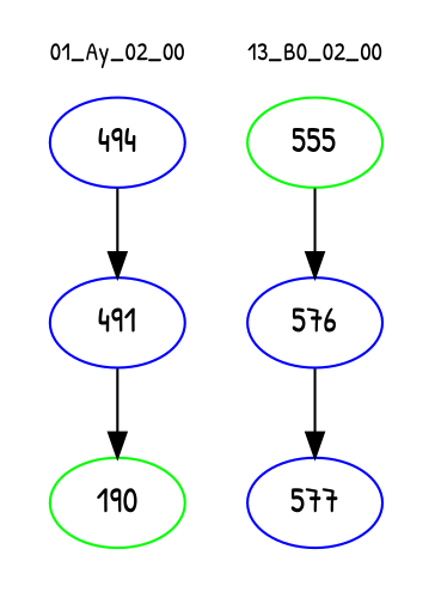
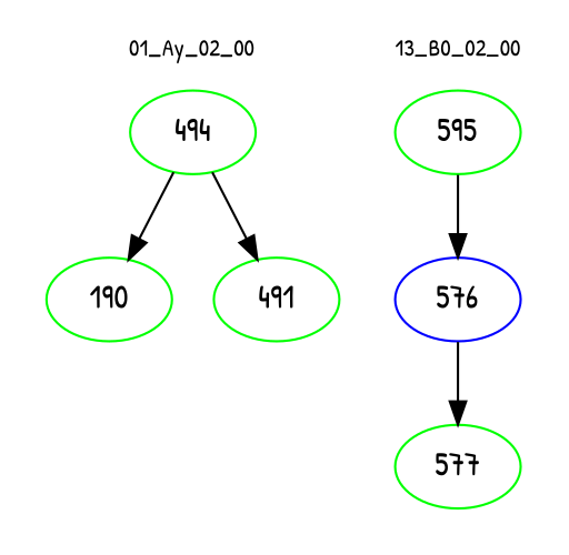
  digraph {
    fontname="Patrick Hand"
    node [color=blue fontname="Patrick Hand"]
    edge [color=black fontname="Patrick Hand"]
-   n1 [label=494]
+   n1 [color=green label=494]
    n2 [color=green label=190]
-   n3 [label=491]
+   n3 [color=green label=491]
    n4 [label=576]
-   n5 [color=green label=555]
-   n6 [label=577]
+   n5 [color=green label=595]
+   n6 [color=green label=577]
    subgraph cluster_1 {
      color=white
      fontsize=10
      label="01_Ay_02_00"
      n1
      n2
      n3
    }
    subgraph cluster_2 {
      color=white
      fontsize=10
      label="13_B0_02_00"
      n4
      n5
      n6
    }
-   n3 -> n2
+   n1 -> n2
    n1 -> n3
    n4 -> n6
    n5 -> n4
  }
